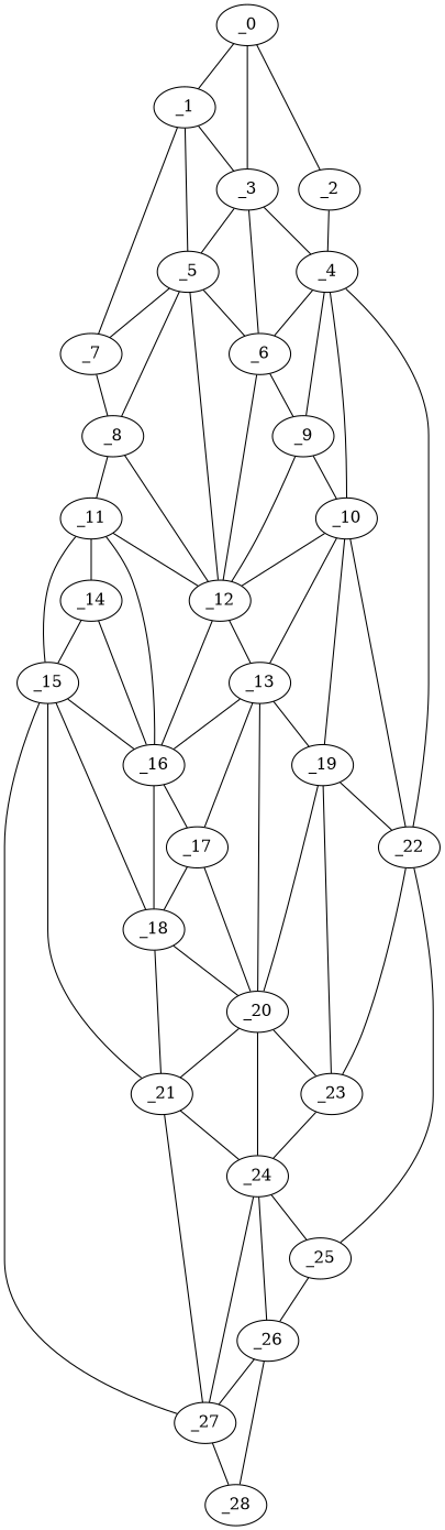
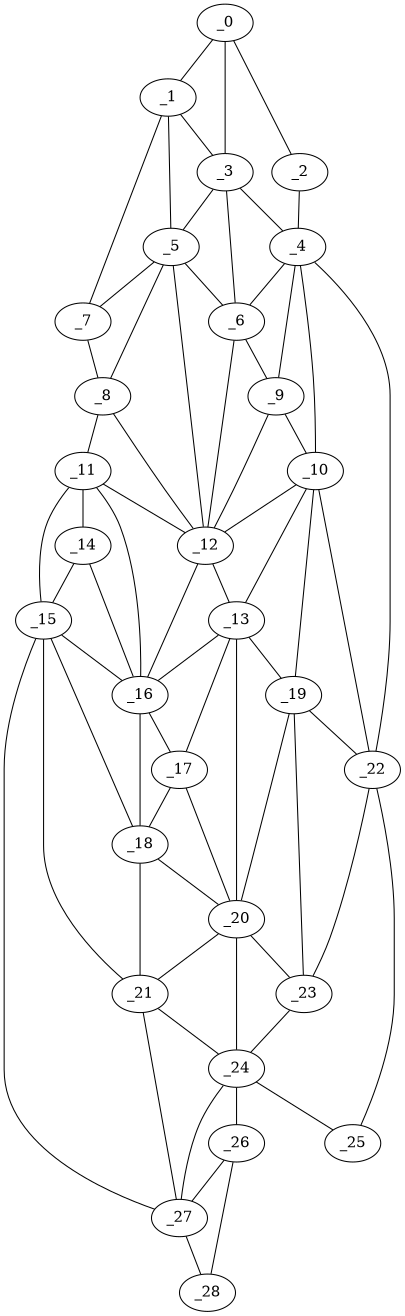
  graph {
    node [x=48 y=66]
    edge [valence=2]
    _0 [x=6]
    _1 [x=8 y=55]
    _2 [x=12 y=72]
    _3 [x=18 y=64]
    _5 [x=29 y=57]
    _7 [x=32 y=47]
    _4 [x=20 y=78]
    _6 [x=30 y=64]
    _8 [x=35 y=46]
    _12
    _9 [x=38 y=70]
    _10 [x=39 y=78]
    _22 [x=91 y=87]
    _11 [y=43]
    _13 [x=61 y=69]
    _16 [x=69 y=56]
    _19 [x=81 y=82]
    _23 [x=94 y=80]
    _25 [x=109 y=82]
    _17 [x=73 y=61]
    _20 [x=84 y=72]
    _24 [x=106 y=76]
    _26 [x=120 y=73]
    _14 [x=65 y=44]
    _15 [x=69 y=41]
    _18 [x=80 y=59]
    _21 [x=88 y=50]
    _27 [x=122 y=60]
    _28 [x=124 y=65]
    _0 -- _1 [valence=1]
    _0 -- _2 [valence=1]
    _0 -- _3
    _1 -- _3
    _1 -- _5 [valence=1]
    _1 -- _7 [valence=1]
    _2 -- _4 [valence=1]
    _3 -- _5
    _3 -- _4
    _3 -- _6
    _5 -- _7
    _5 -- _6 [valence=1]
    _5 -- _8 [valence=1]
    _5 -- _12 [valence=1]
    _7 -- _8 [valence=1]
    _4 -- _6 [valence=1]
    _4 -- _9
    _4 -- _10
    _4 -- _22 [valence=1]
    _6 -- _12 [valence=1]
    _6 -- _9
    _8 -- _12 [valence=1]
    _8 -- _11 [valence=1]
    _12 -- _13
    _12 -- _16
    _9 -- _12
    _9 -- _10
    _10 -- _12 [valence=1]
    _10 -- _22
    _10 -- _13
    _10 -- _19 [valence=1]
    _22 -- _23
    _22 -- _25 [valence=1]
    _11 -- _12
    _11 -- _16
    _11 -- _14
    _11 -- _15 [valence=1]
    _13 -- _16
    _13 -- _19
    _13 -- _17
    _13 -- _20
    _16 -- _17
    _16 -- _18 [valence=1]
    _19 -- _22 [valence=1]
    _19 -- _23
    _19 -- _20 [valence=1]
    _23 -- _24
-   _25 -- _26 [valence=1]
    _17 -- _20
    _17 -- _18
    _20 -- _23 [valence=1]
    _20 -- _24
    _20 -- _21
    _24 -- _25
    _24 -- _26
    _24 -- _27
    _26 -- _27
    _26 -- _28 [valence=1]
    _14 -- _16
    _14 -- _15 [valence=1]
    _15 -- _16
    _15 -- _18 [valence=1]
    _15 -- _21 [valence=1]
    _15 -- _27 [valence=1]
    _18 -- _20 [valence=1]
    _18 -- _21
    _21 -- _24
    _21 -- _27
    _27 -- _28 [valence=1]
  }
